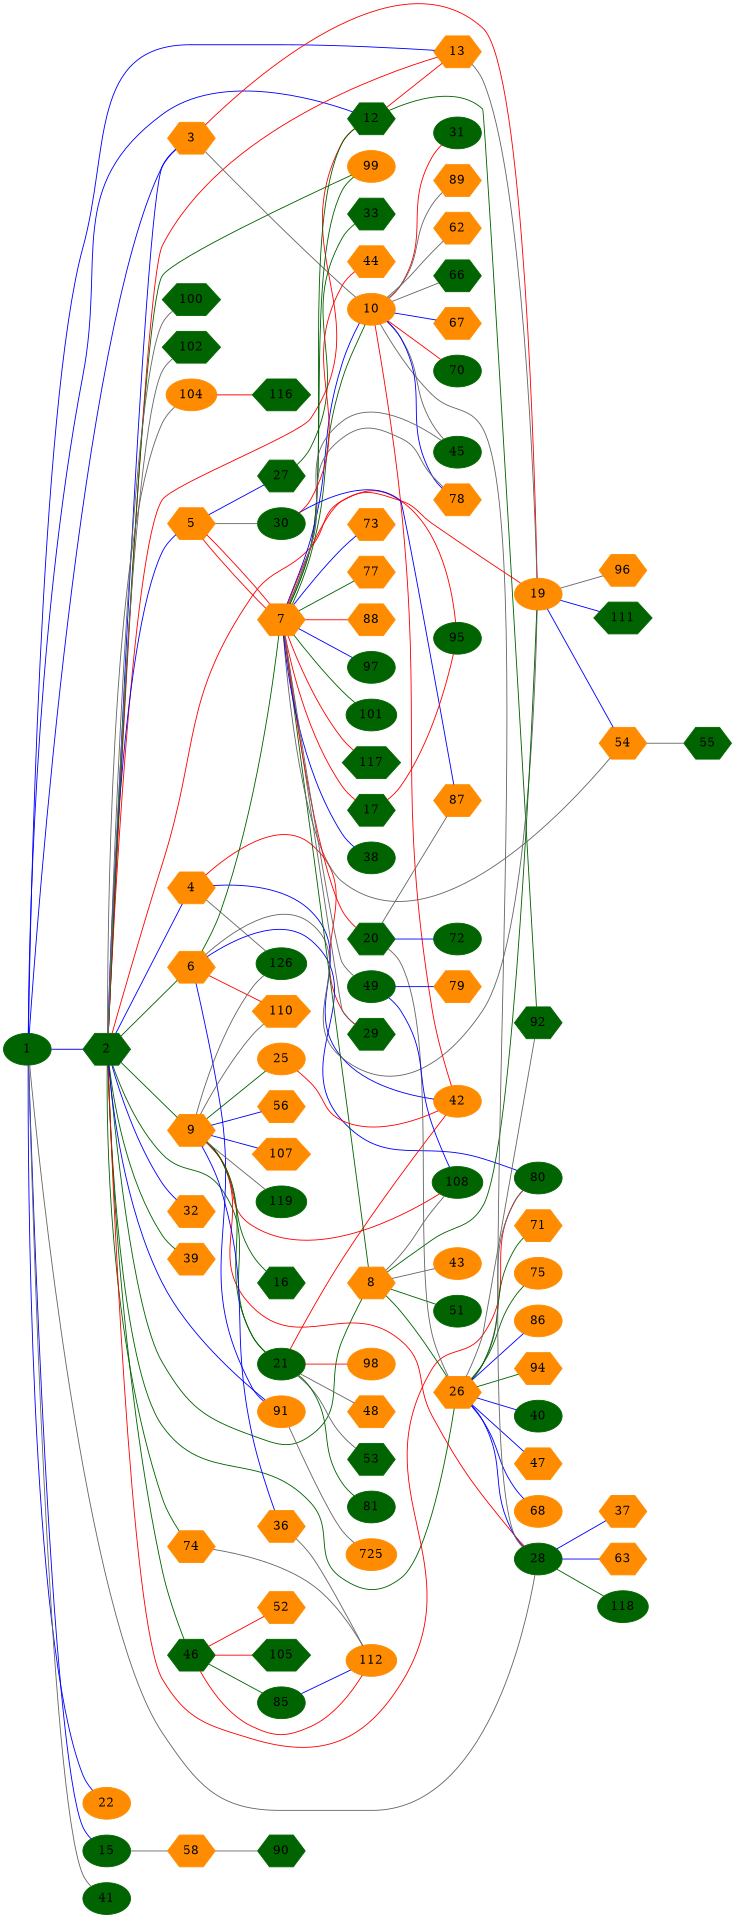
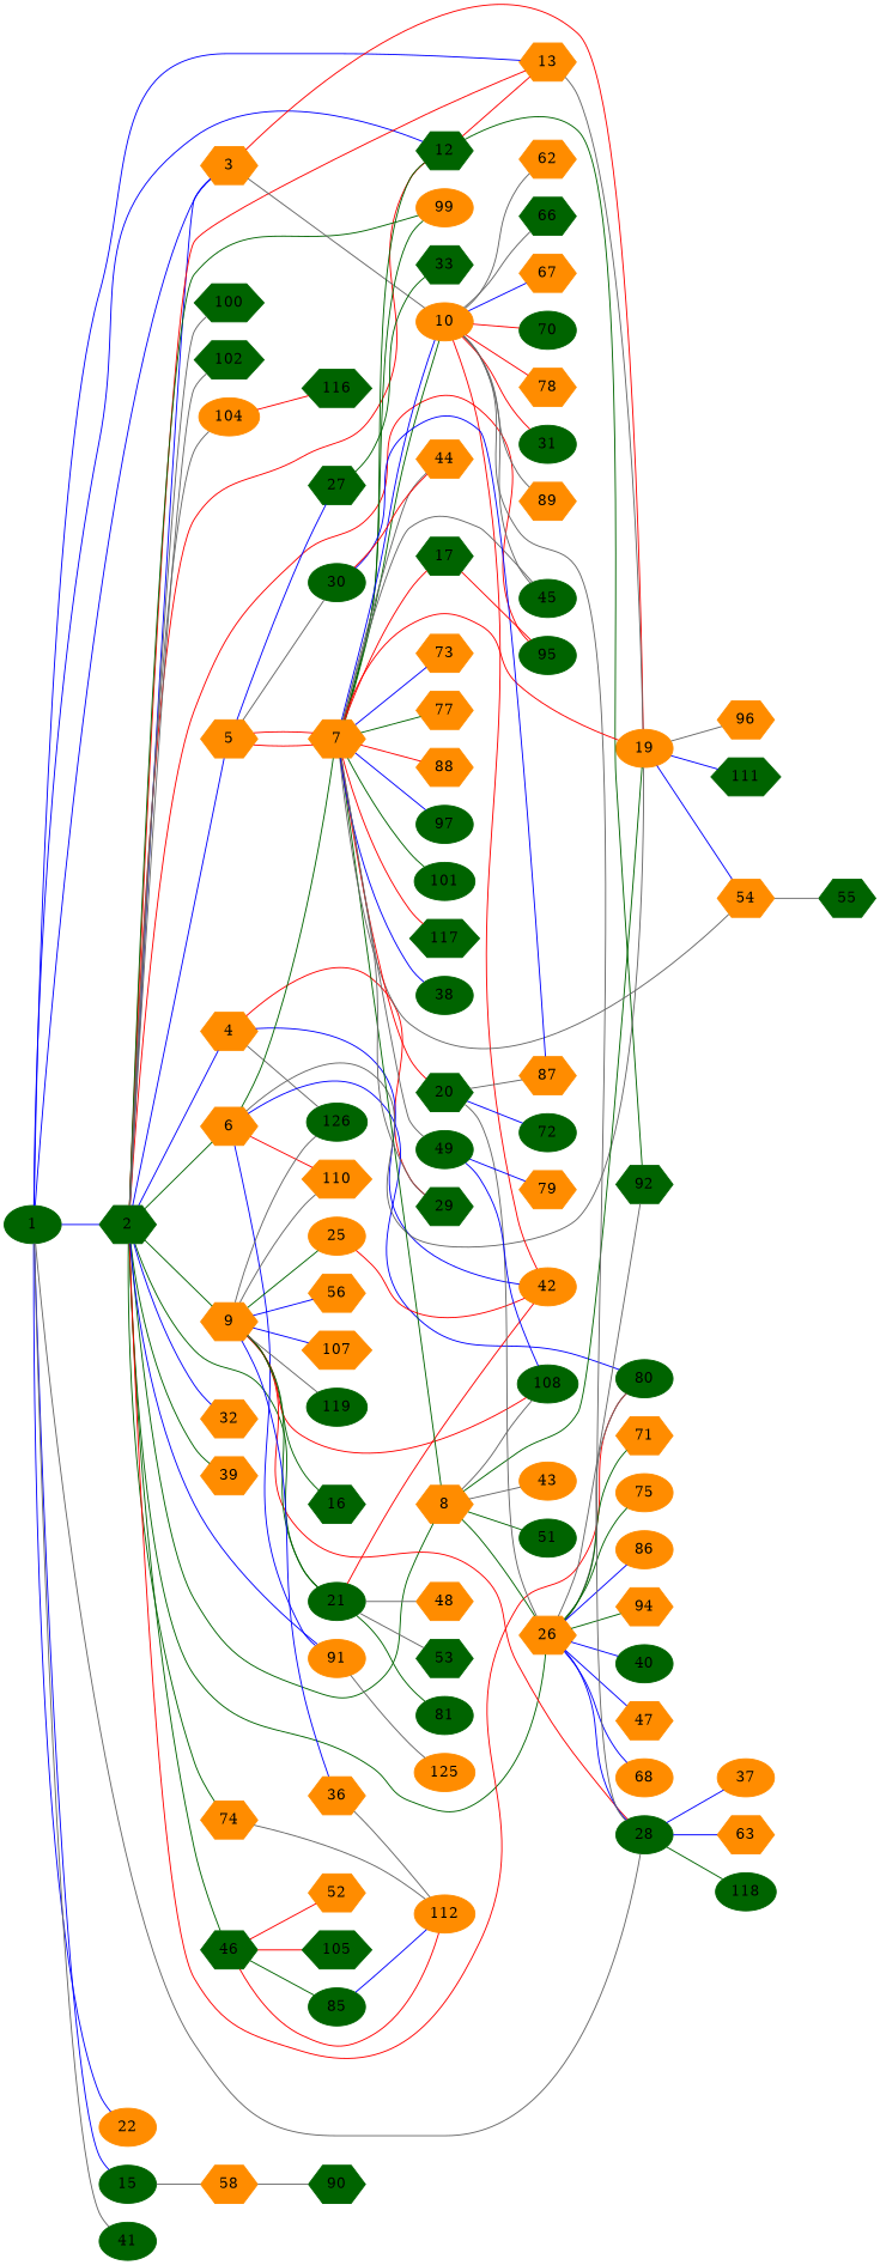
  graph {
    fontname="DejaVu Serif"
    rankdir=LR
    node [color=darkorange fontname="DejaVu Serif" shape=hexagon style=filled]
    edge [color=blue fontname="DejaVu Serif"]
    1 [color=darkgreen shape=ellipse super="+24"]
    2 [color=darkgreen super="+18"]
    3 [super="+34"]
    12 [color=darkgreen super="+14"]
    13
    15 [color=darkgreen shape=ellipse super="+115"]
    22 [shape=ellipse]
    28 [color=darkgreen shape=ellipse super="+57"]
    41 [color=darkgreen shape=ellipse]
    4 [super="+69"]
    5
    6 [super="+87"]
    8 [super="+120"]
    9 [super="+93"]
    21 [color=darkgreen shape=ellipse super="+23"]
    26 [super="+35"]
    32
    39 [super="+83"]
    46 [color=darkgreen super="+50"]
    74 [super="+89"]
    80 [color=darkgreen shape=ellipse]
    91 [shape=ellipse]
    95 [color=darkgreen shape=ellipse super="+122"]
    99 [shape=ellipse]
    100 [color=darkgreen]
    102 [color=darkgreen]
    104 [shape=ellipse super="+123"]
    10 [shape=ellipse super="+61"]
    19 [shape=ellipse super="+76"]
    92 [color=darkgreen]
    58
-   37
+   37 [shape=ellipse]
    63
    118 [color=darkgreen shape=ellipse]
    29 [color=darkgreen]
    42 [shape=ellipse super="+64"]
    126 [color=darkgreen shape=ellipse]
    7 [super="+11"]
    27 [color=darkgreen]
    30 [color=darkgreen shape=ellipse super="+121"]
    110
    43 [shape=ellipse super="+103"]
    51 [color=darkgreen shape=ellipse]
    108 [color=darkgreen shape=ellipse]
    16 [color=darkgreen]
    25 [shape=ellipse]
    36 [super="+109"]
    56
    107
    119 [color=darkgreen shape=ellipse]
    48
    53 [color=darkgreen]
    81 [color=darkgreen shape=ellipse]
-   98 [shape=ellipse]
    40 [color=darkgreen shape=ellipse]
    47 [super="+84"]
    68 [shape=ellipse super="+113"]
    71
    75 [shape=ellipse]
    86 [shape=ellipse]
    94
    112 [shape=ellipse super="+124"]
    52
    85 [color=darkgreen shape=ellipse]
    105 [color=darkgreen]
-   125 [shape=ellipse label=725]
+   125 [shape=ellipse]
    116 [color=darkgreen]
    45 [color=darkgreen shape=ellipse]
    78
    31 [color=darkgreen shape=ellipse]
    n71 [label=89]
    62
    66 [color=darkgreen]
    67
    70 [color=darkgreen shape=ellipse]
    54
    96
    111 [color=darkgreen]
    17 [color=darkgreen]
    20 [color=darkgreen]
    38 [color=darkgreen shape=ellipse]
    49 [color=darkgreen shape=ellipse super="+65"]
    73
    77
    88
    97 [color=darkgreen shape=ellipse]
    101 [color=darkgreen shape=ellipse]
    117 [color=darkgreen]
    33 [color=darkgreen]
    n90 [label=87 super="+114"]
    44
    72 [color=darkgreen shape=ellipse super="+106"]
    79
    55 [color=darkgreen]
    90 [color=darkgreen]
    1 -- 2 [weight=2]
    1 -- 3
    1 -- 12
    1 -- 13
    1 -- 15
    1 -- 22
    1 -- 28 [color=gray40]
    1 -- 41 [color=gray40]
    2 -- 3
    2 -- 12 [color=red]
    2 -- 13 [color=red]
    2 -- 4
    2 -- 5
    2 -- 6 [color=darkgreen]
    2 -- 8 [color=darkgreen]
    2 -- 9 [color=darkgreen]
    2 -- 21 [color=darkgreen]
    2 -- 26 [color=darkgreen]
    2 -- 32
    2 -- 39 [color=darkgreen]
    2 -- 46 [color=darkgreen]
    2 -- 74 [color=darkgreen]
    2 -- 80 [color=red]
    2 -- 91
    2 -- 95 [color=red]
    2 -- 99 [color=darkgreen]
    2 -- 100 [color=gray40]
    2 -- 102 [color=gray40]
    2 -- 104 [color=gray40]
    3 -- 10 [color=gray40]
    3 -- 19 [color=red]
    12 -- 13 [color=red]
    12 -- 92 [color=darkgreen]
    13 -- 19 [color=gray40]
    15 -- 58 [color=gray40]
    28 -- 37
    28 -- 63
    28 -- 118 [color=darkgreen]
    4 -- 29 [color=red]
    4 -- 42
    4 -- 126 [color=gray40]
    5 -- 7 [color=red]
    5 -- 7 [color=red]
    5 -- 27
    5 -- 30 [color=gray40]
    6 -- 80
    6 -- 91
    6 -- 19 [color=gray40]
    6 -- 7 [color=darkgreen]
    6 -- 110 [color=red]
    8 -- 26 [color=darkgreen]
    8 -- 19 [color=darkgreen]
    8 -- 43 [color=gray40]
    8 -- 51 [color=darkgreen]
    8 -- 108 [color=gray40]
    9 -- 28 [color=red]
    9 -- 21 [color=darkgreen]
    9 -- 126 [color=gray40]
    9 -- 110 [color=gray40]
    9 -- 108 [color=red]
    9 -- 16 [color=darkgreen]
    9 -- 25 [color=darkgreen]
    9 -- 36
    9 -- 56
    9 -- 107
    9 -- 119 [color=gray40]
    21 -- 42 [color=red]
    21 -- 48 [color=gray40]
    21 -- 53 [color=gray40]
    21 -- 81 [color=darkgreen]
-   21 -- 98 [color=red]
    26 -- 28
    26 -- 80 [color=gray40]
    26 -- 92 [color=gray40]
    26 -- 40
    26 -- 47
    26 -- 68
    26 -- 71 [color=darkgreen]
    26 -- 75 [color=darkgreen]
    26 -- 86
    26 -- 94 [color=darkgreen]
    46 -- 112 [color=red]
    46 -- 52 [color=red]
    46 -- 85 [color=darkgreen]
    46 -- 105 [color=red]
    74 -- 112 [color=gray40]
    91 -- 125 [color=gray40]
    104 -- 116 [color=red]
    10 -- 28 [color=gray40]
    10 -- 42 [color=red]
    10 -- 45 [color=gray40]
-   10 -- 78
+   10 -- 78 [color=red]
    10 -- 31 [color=red]
    10 -- n71 [color=gray40]
    10 -- 62 [color=gray40]
    10 -- 66 [color=gray40]
    10 -- 67
    10 -- 70 [color=red]
    19 -- 54
    19 -- 96 [color=gray40]
    19 -- 111
    58 -- 90 [color=gray40]
    7 -- 12 [color=darkgreen]
    7 -- 8 [color=darkgreen]
    7 -- 99 [color=darkgreen]
    7 -- 10 [color=darkgreen]
    7 -- 10
    7 -- 19 [color=red]
    7 -- 29 [color=gray40]
    7 -- 45 [color=gray40]
-   7 -- 78 [color=gray40]
+   7 -- 44 [color=gray40]
    7 -- 54 [color=gray40]
    7 -- 17 [color=red]
    7 -- 20 [color=red]
    7 -- 38
    7 -- 49 [color=gray40]
    7 -- 73
    7 -- 77 [color=darkgreen]
    7 -- 88 [color=red]
    7 -- 97
    7 -- 101 [color=darkgreen]
    7 -- 117 [color=red]
    27 -- 33 [color=darkgreen]
    30 -- n90
    30 -- 44 [color=red]
    25 -- 42 [color=red]
    36 -- 112 [color=gray40]
    85 -- 112
    54 -- 55 [color=gray40]
    17 -- 95 [color=red]
    20 -- 26 [color=gray40]
    20 -- n90 [color=gray40]
    20 -- 72
    49 -- 108
    49 -- 79
  }
